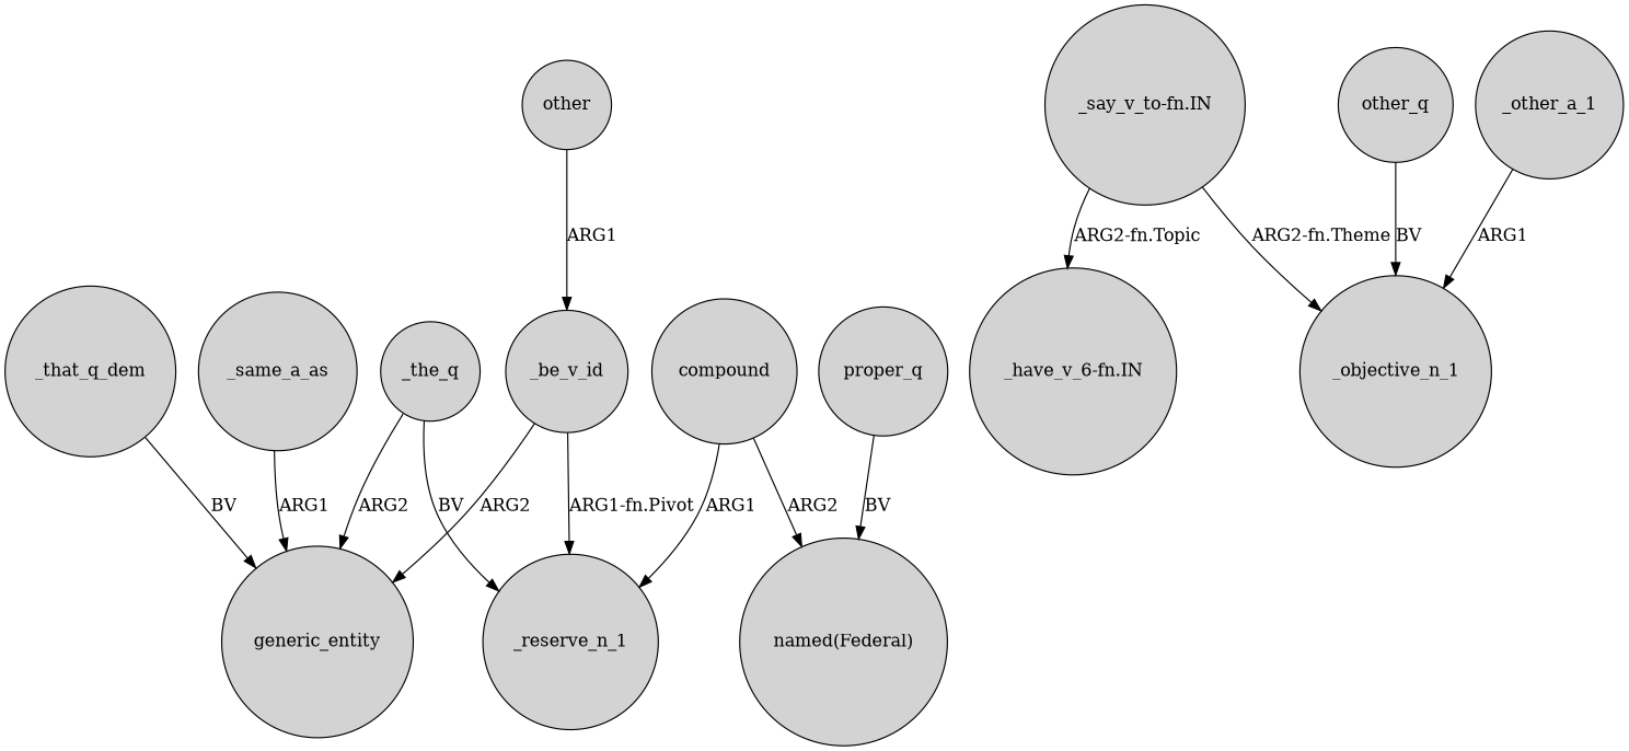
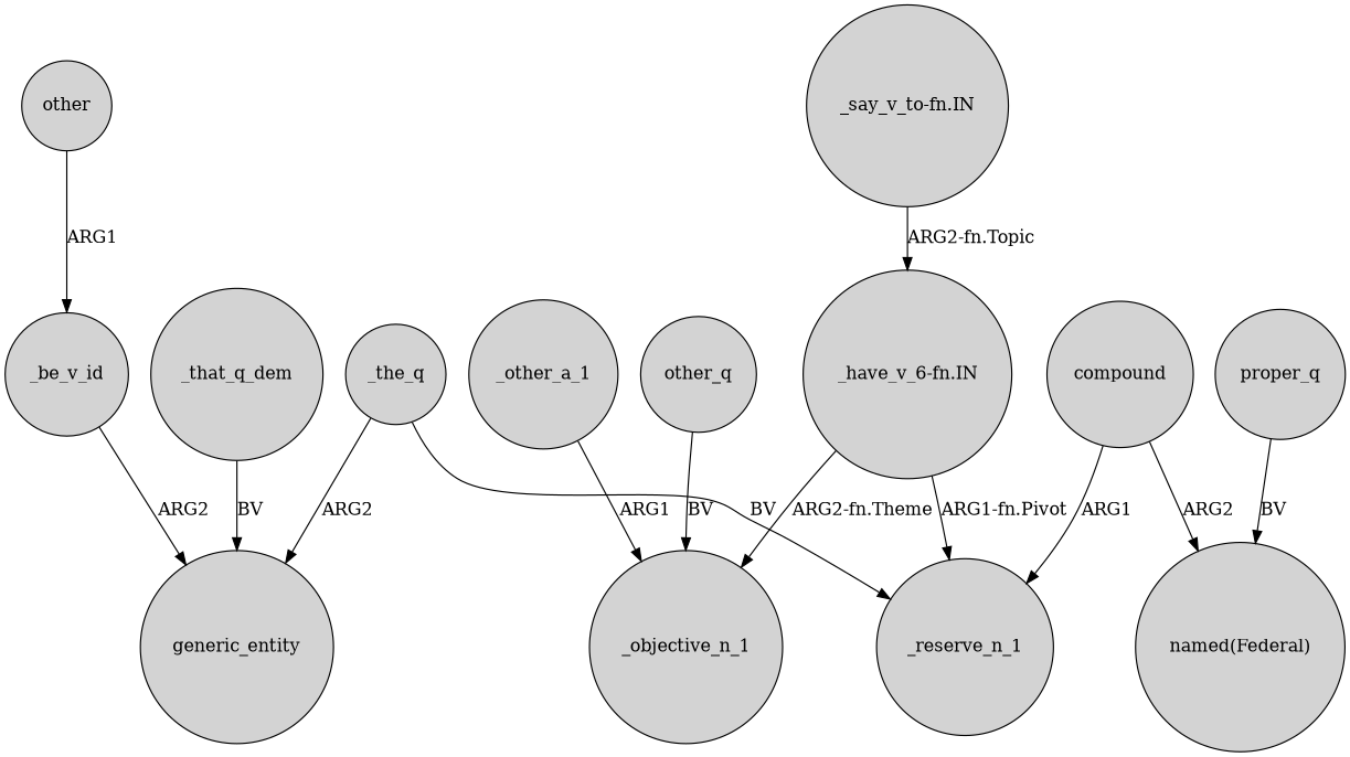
  digraph {
    node [shape=circle style=filled]
    _the_q
    generic_entity
    _reserve_n_1
    n4 [label="_have_v_6-fn.IN"]
    "_say_v_to-fn.IN"
    _objective_n_1
-   _same_a_as
    n8 [label=other]
    _be_v_id
    compound
    "named(Federal)"
    n12 [label=other_q]
    _that_q_dem
    _other_a_1
    proper_q
    _the_q -> generic_entity [label=ARG2]
    _the_q -> _reserve_n_1 [label=BV]
-   _be_v_id -> _reserve_n_1 [label="ARG1-fn.Pivot"]
-   "_say_v_to-fn.IN" -> _objective_n_1 [label="ARG2-fn.Theme"]
+   n4 -> _reserve_n_1 [label="ARG1-fn.Pivot"]
+   n4 -> _objective_n_1 [label="ARG2-fn.Theme"]
    "_say_v_to-fn.IN" -> n4 [label="ARG2-fn.Topic"]
-   _same_a_as -> generic_entity [label=ARG1]
    n8 -> _be_v_id [label=ARG1]
    _be_v_id -> generic_entity [label=ARG2]
    compound -> _reserve_n_1 [label=ARG1]
    compound -> "named(Federal)" [label=ARG2]
    n12 -> _objective_n_1 [label=BV]
    _that_q_dem -> generic_entity [label=BV]
    _other_a_1 -> _objective_n_1 [label=ARG1]
    proper_q -> "named(Federal)" [label=BV]
  }
